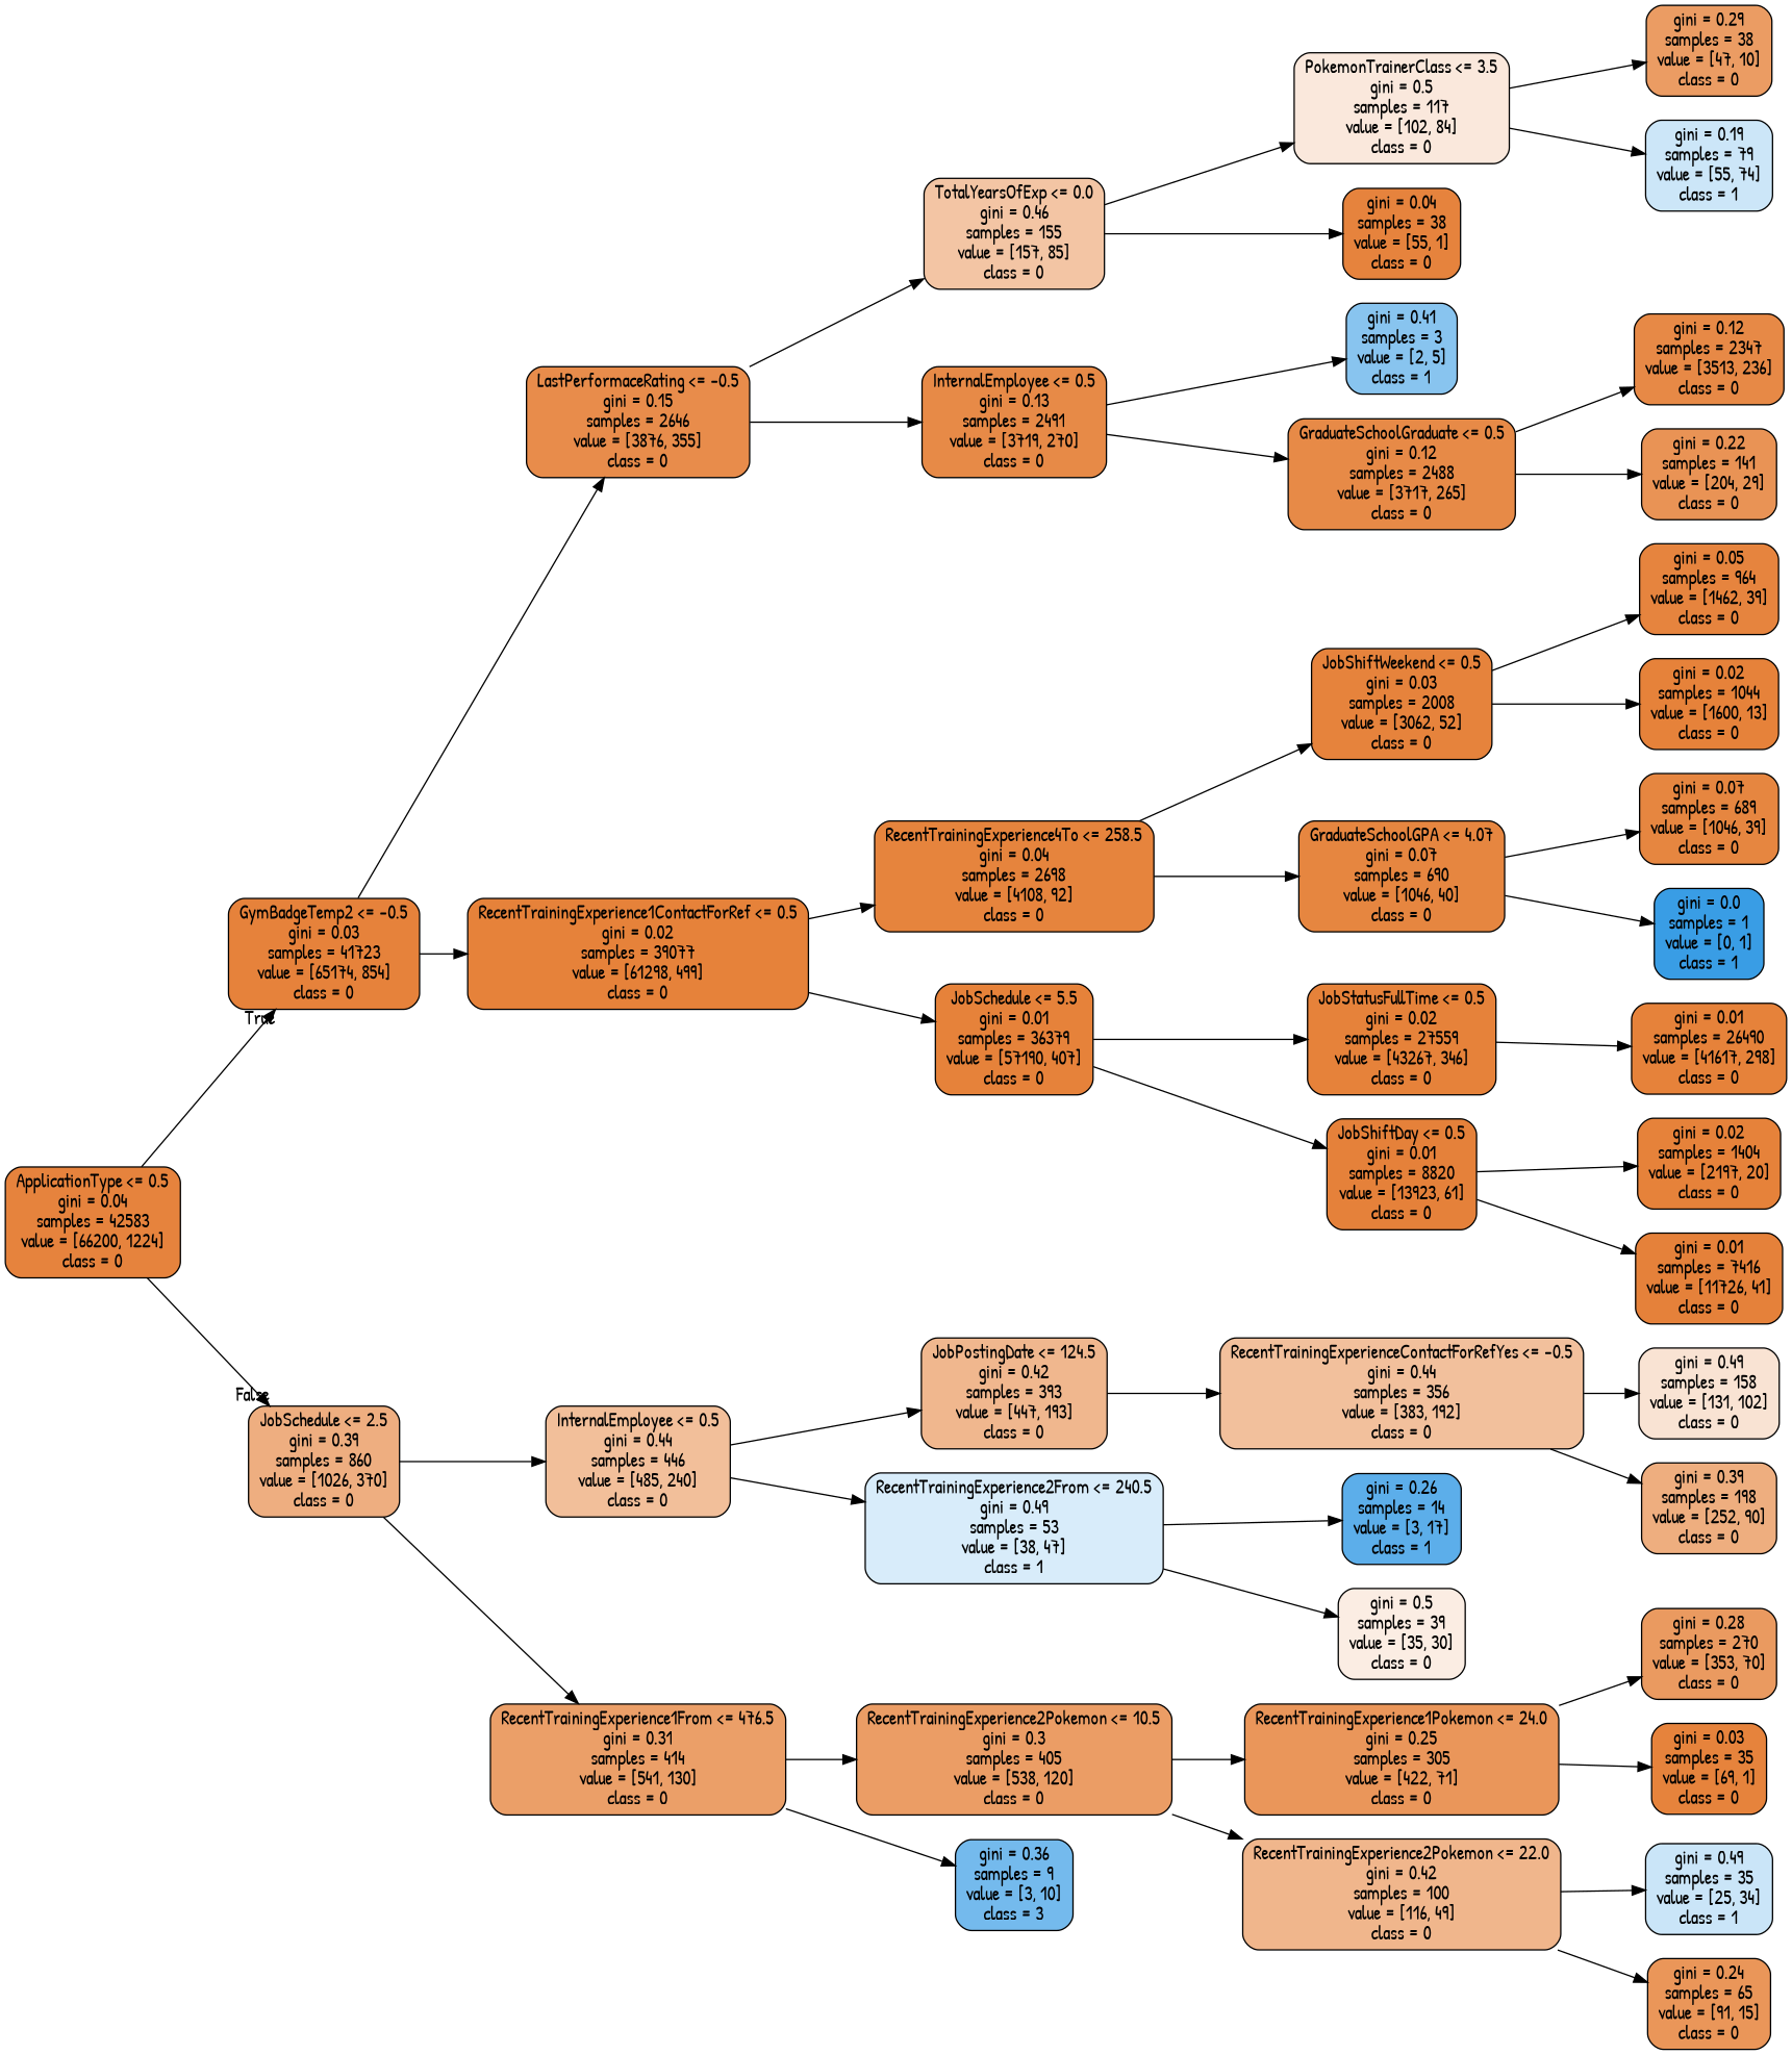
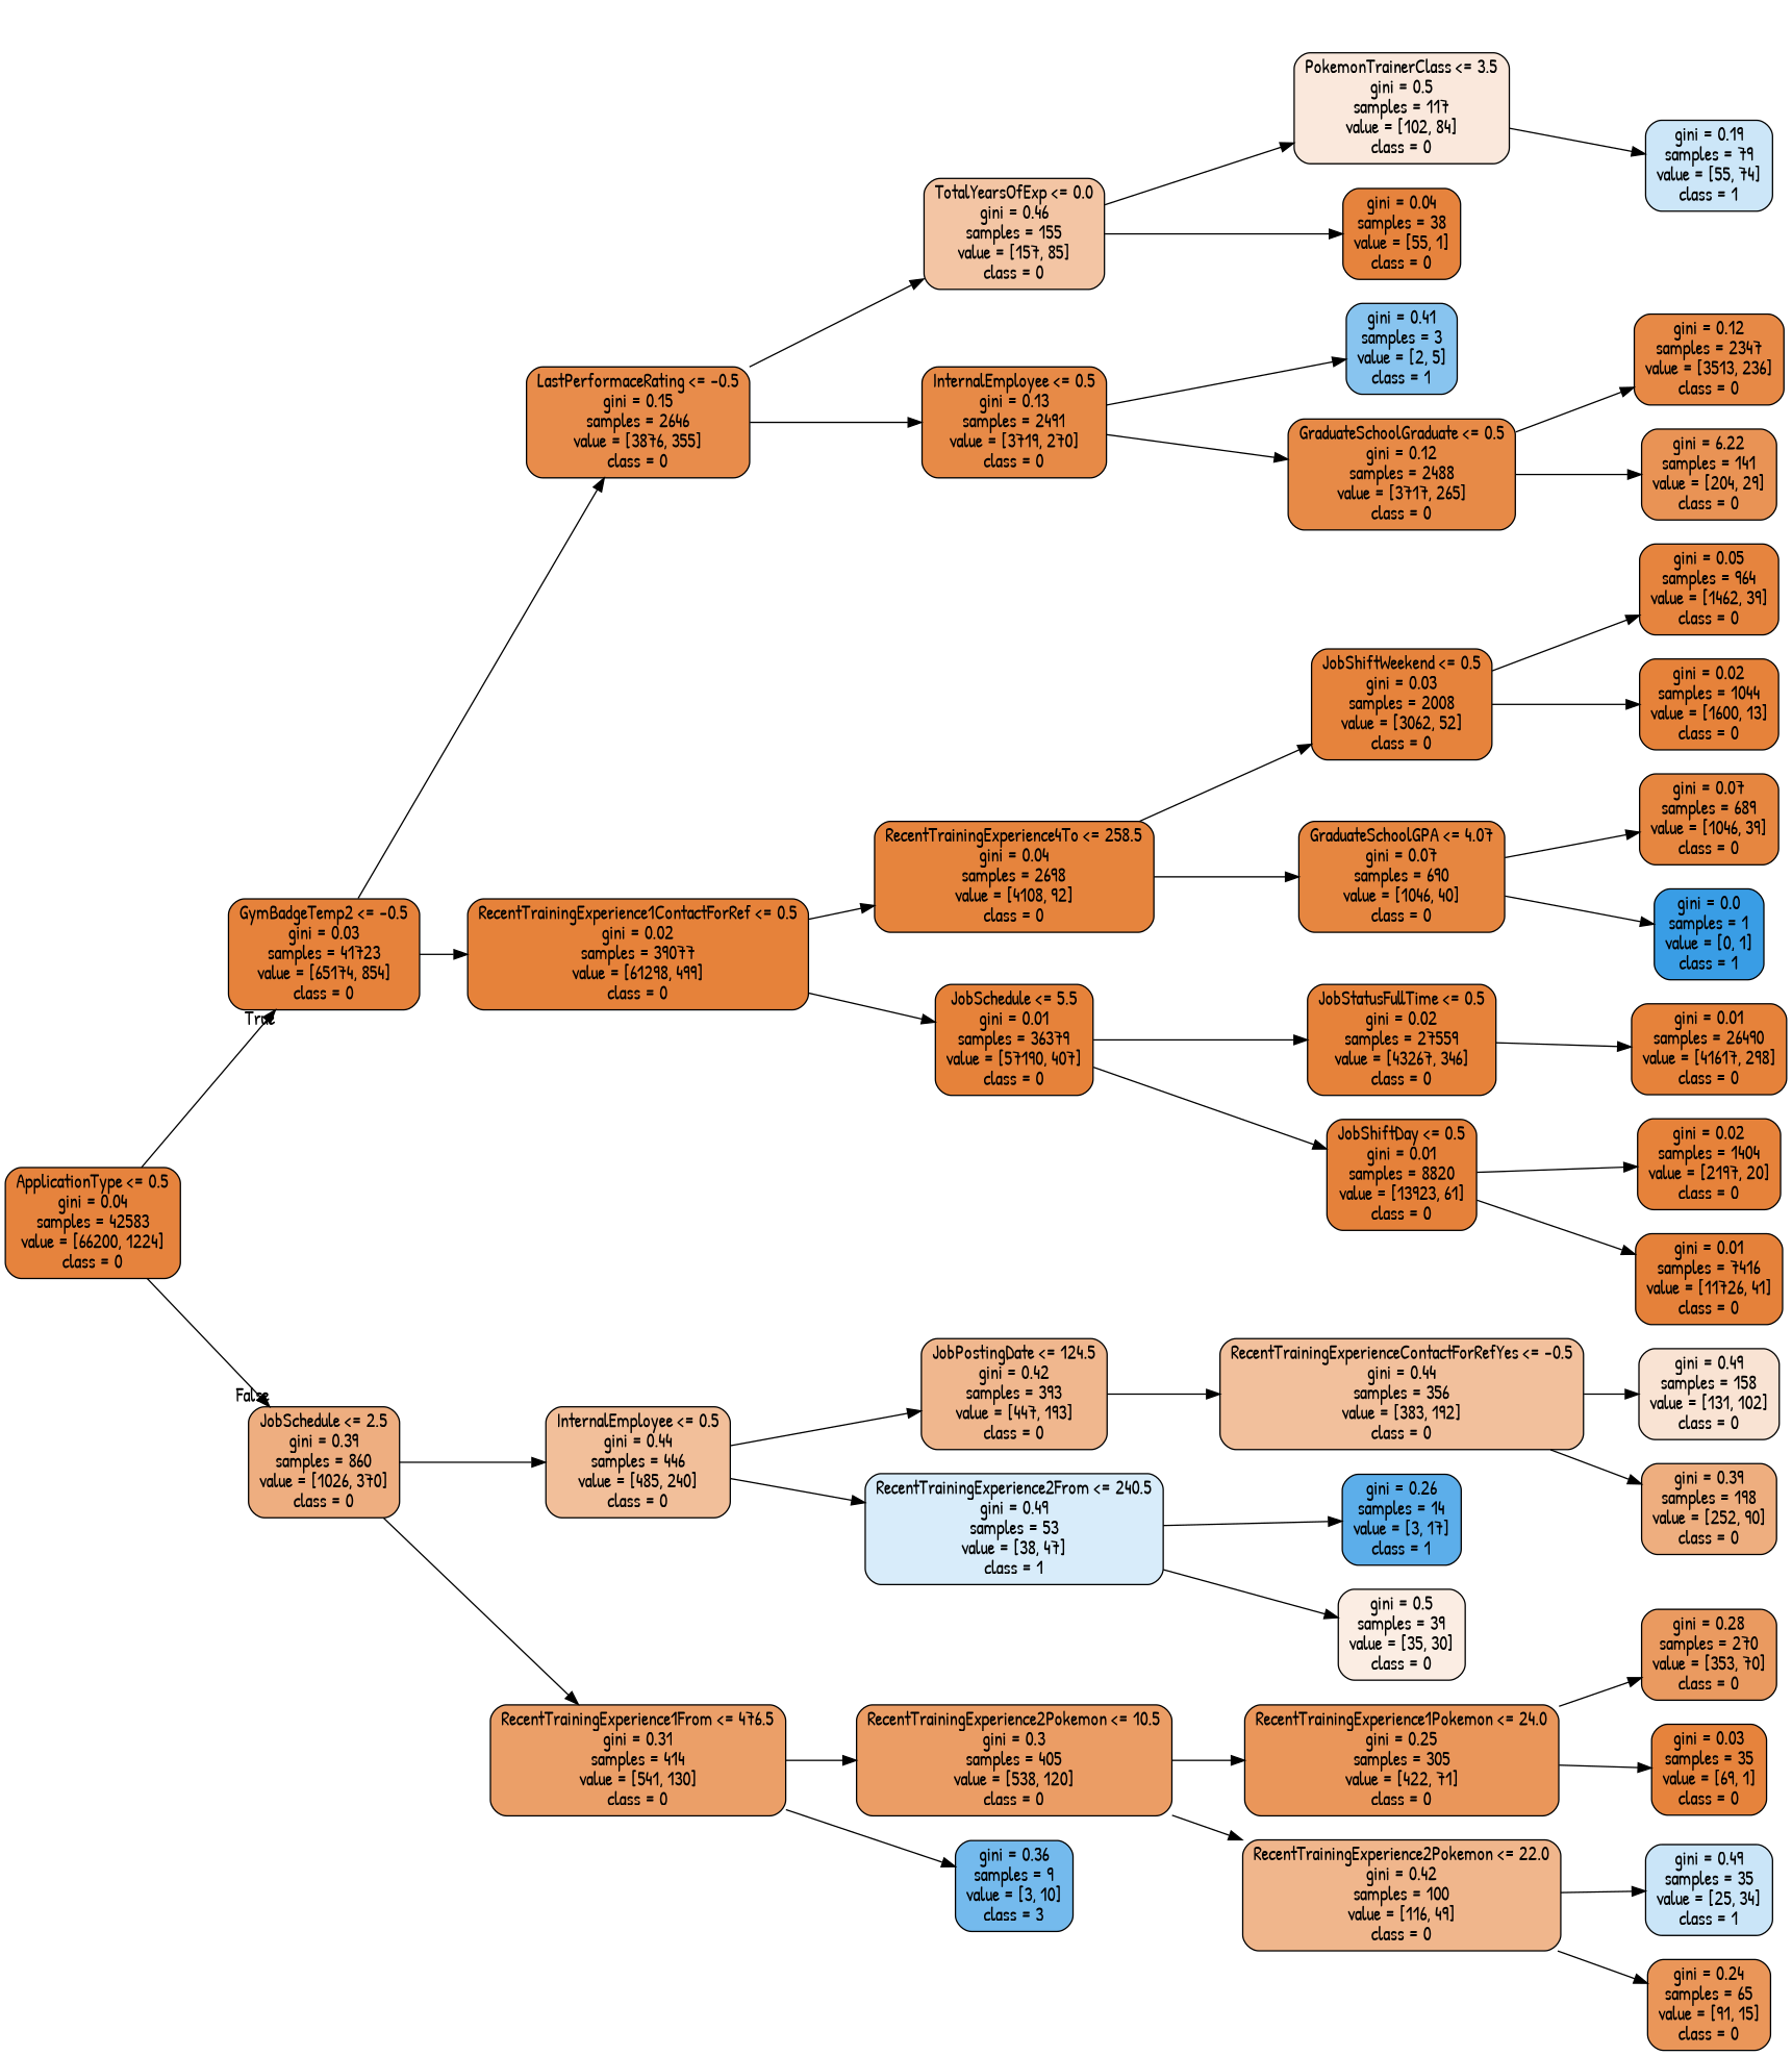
  digraph {
    fontname="Patrick Hand"
    rankdir=LR
    node [color=black fillcolor="#e58139fd" fontname="Patrick Hand" shape=box style="filled, rounded"]
    edge [fontname="Patrick Hand"]
    n1 [fillcolor="#e58139fa" label="ApplicationType <= 0.5\ngini = 0.04\nsamples = 42583\nvalue = [66200, 1224]\nclass = 0"]
    n2 [fillcolor="#e58139fc" label="GymBadgeTemp2 <= -0.5\ngini = 0.03\nsamples = 41723\nvalue = [65174, 854]\nclass = 0"]
    n3 [fillcolor="#e58139a3" label="JobSchedule <= 2.5\ngini = 0.39\nsamples = 860\nvalue = [1026, 370]\nclass = 0"]
    n4 [fillcolor="#e58139e8" label="LastPerformaceRating <= -0.5\ngini = 0.15\nsamples = 2646\nvalue = [3876, 355]\nclass = 0"]
    n5 [label="RecentTrainingExperience1ContactForRef <= 0.5\ngini = 0.02\nsamples = 39077\nvalue = [61298, 499]\nclass = 0"]
    n6 [fillcolor="#e5813981" label="InternalEmployee <= 0.5\ngini = 0.44\nsamples = 446\nvalue = [485, 240]\nclass = 0"]
    n7 [fillcolor="#e58139c2" label="RecentTrainingExperience1From <= 476.5\ngini = 0.31\nsamples = 414\nvalue = [541, 130]\nclass = 0"]
    n8 [fillcolor="#e5813975" label="TotalYearsOfExp <= 0.0\ngini = 0.46\nsamples = 155\nvalue = [157, 85]\nclass = 0"]
    n9 [fillcolor="#e58139ec" label="InternalEmployee <= 0.5\ngini = 0.13\nsamples = 2491\nvalue = [3719, 270]\nclass = 0"]
    n10 [fillcolor="#e58139f9" label="RecentTrainingExperience4To <= 258.5\ngini = 0.04\nsamples = 2698\nvalue = [4108, 92]\nclass = 0"]
    n11 [label="JobSchedule <= 5.5\ngini = 0.01\nsamples = 36379\nvalue = [57190, 407]\nclass = 0"]
    n12 [fillcolor="#e581392d" label="PokemonTrainerClass <= 3.5\ngini = 0.5\nsamples = 117\nvalue = [102, 84]\nclass = 0"]
    n13 [fillcolor="#e58139fa" label="gini = 0.04\nsamples = 38\nvalue = [55, 1]\nclass = 0"]
    n14 [fillcolor="#399de599" label="gini = 0.41\nsamples = 3\nvalue = [2, 5]\nclass = 1"]
    n15 [fillcolor="#e58139ed" label="GraduateSchoolGraduate <= 0.5\ngini = 0.12\nsamples = 2488\nvalue = [3717, 265]\nclass = 0"]
-   n16 [fillcolor="#e58139c9" label="gini = 0.29\nsamples = 38\nvalue = [47, 10]\nclass = 0"]
    n17 [fillcolor="#399de541" label="gini = 0.19\nsamples = 79\nvalue = [55, 74]\nclass = 1"]
    n18 [fillcolor="#e58139ee" label="gini = 0.12\nsamples = 2347\nvalue = [3513, 236]\nclass = 0"]
-   n19 [fillcolor="#e58139db" label="gini = 0.22\nsamples = 141\nvalue = [204, 29]\nclass = 0"]
+   n19 [fillcolor="#e58139db" label="gini = 6.22\nsamples = 141\nvalue = [204, 29]\nclass = 0"]
    n20 [fillcolor="#e58139fb" label="JobShiftWeekend <= 0.5\ngini = 0.03\nsamples = 2008\nvalue = [3062, 52]\nclass = 0"]
    n21 [fillcolor="#e58139f5" label="GraduateSchoolGPA <= 4.07\ngini = 0.07\nsamples = 690\nvalue = [1046, 40]\nclass = 0"]
    n22 [label="JobStatusFullTime <= 0.5\ngini = 0.02\nsamples = 27559\nvalue = [43267, 346]\nclass = 0"]
    n23 [fillcolor="#e58139fe" label="JobShiftDay <= 0.5\ngini = 0.01\nsamples = 8820\nvalue = [13923, 61]\nclass = 0"]
    n24 [fillcolor="#e58139f8" label="gini = 0.05\nsamples = 964\nvalue = [1462, 39]\nclass = 0"]
    n25 [label="gini = 0.02\nsamples = 1044\nvalue = [1600, 13]\nclass = 0"]
    n26 [fillcolor="#e58139f5" label="gini = 0.07\nsamples = 689\nvalue = [1046, 39]\nclass = 0"]
    n27 [fillcolor="#399de5ff" label="gini = 0.0\nsamples = 1\nvalue = [0, 1]\nclass = 1"]
    n28 [label="gini = 0.01\nsamples = 26490\nvalue = [41617, 298]\nclass = 0"]
    n29 [label="gini = 0.02\nsamples = 1404\nvalue = [2197, 20]\nclass = 0"]
    n30 [fillcolor="#e58139fe" label="gini = 0.01\nsamples = 7416\nvalue = [11726, 41]\nclass = 0"]
    n31 [fillcolor="#e5813991" label="JobPostingDate <= 124.5\ngini = 0.42\nsamples = 393\nvalue = [447, 193]\nclass = 0"]
    n32 [fillcolor="#399de531" label="RecentTrainingExperience2From <= 240.5\ngini = 0.49\nsamples = 53\nvalue = [38, 47]\nclass = 1"]
    n33 [fillcolor="#e58139c6" label="RecentTrainingExperience2Pokemon <= 10.5\ngini = 0.3\nsamples = 405\nvalue = [538, 120]\nclass = 0"]
    n34 [fillcolor="#399de5b3" label="gini = 0.36\nsamples = 9\nvalue = [3, 10]\nclass = 3"]
    n35 [fillcolor="#e581397f" label="RecentTrainingExperienceContactForRefYes <= -0.5\ngini = 0.44\nsamples = 356\nvalue = [383, 192]\nclass = 0"]
    n36 [fillcolor="#399de5d2" label="gini = 0.26\nsamples = 14\nvalue = [3, 17]\nclass = 1"]
    n37 [fillcolor="#e5813924" label="gini = 0.5\nsamples = 39\nvalue = [35, 30]\nclass = 0"]
    n38 [fillcolor="#e5813938" label="gini = 0.49\nsamples = 158\nvalue = [131, 102]\nclass = 0"]
    n39 [fillcolor="#e58139a4" label="gini = 0.39\nsamples = 198\nvalue = [252, 90]\nclass = 0"]
    n40 [fillcolor="#e58139d4" label="RecentTrainingExperience1Pokemon <= 24.0\ngini = 0.25\nsamples = 305\nvalue = [422, 71]\nclass = 0"]
    n41 [fillcolor="#e5813993" label="RecentTrainingExperience2Pokemon <= 22.0\ngini = 0.42\nsamples = 100\nvalue = [116, 49]\nclass = 0"]
    n42 [fillcolor="#e58139cc" label="gini = 0.28\nsamples = 270\nvalue = [353, 70]\nclass = 0"]
    n43 [fillcolor="#e58139fb" label="gini = 0.03\nsamples = 35\nvalue = [69, 1]\nclass = 0"]
    n44 [fillcolor="#399de544" label="gini = 0.49\nsamples = 35\nvalue = [25, 34]\nclass = 1"]
    n45 [fillcolor="#e58139d5" label="gini = 0.24\nsamples = 65\nvalue = [91, 15]\nclass = 0"]
    n1 -> n2 [headlabel=True labelangle=45 labeldistance=2.5]
    n1 -> n3 [headlabel=False labelangle=-45 labeldistance=2.5]
    n2 -> n4
    n2 -> n5
    n3 -> n6
    n3 -> n7
    n4 -> n8
    n4 -> n9
    n5 -> n10
    n5 -> n11
    n6 -> n31
    n6 -> n32
    n7 -> n33
    n7 -> n34
    n8 -> n12
    n8 -> n13
    n9 -> n14
    n9 -> n15
    n10 -> n20
    n10 -> n21
    n11 -> n22
    n11 -> n23
-   n12 -> n16
    n12 -> n17
    n15 -> n18
    n15 -> n19
    n20 -> n24
    n20 -> n25
    n21 -> n26
    n21 -> n27
    n22 -> n28
    n23 -> n29
    n23 -> n30
    n31 -> n35
    n32 -> n36
    n32 -> n37
    n33 -> n40
    n33 -> n41
    n35 -> n38
    n35 -> n39
    n40 -> n42
    n40 -> n43
    n41 -> n44
    n41 -> n45
  }
